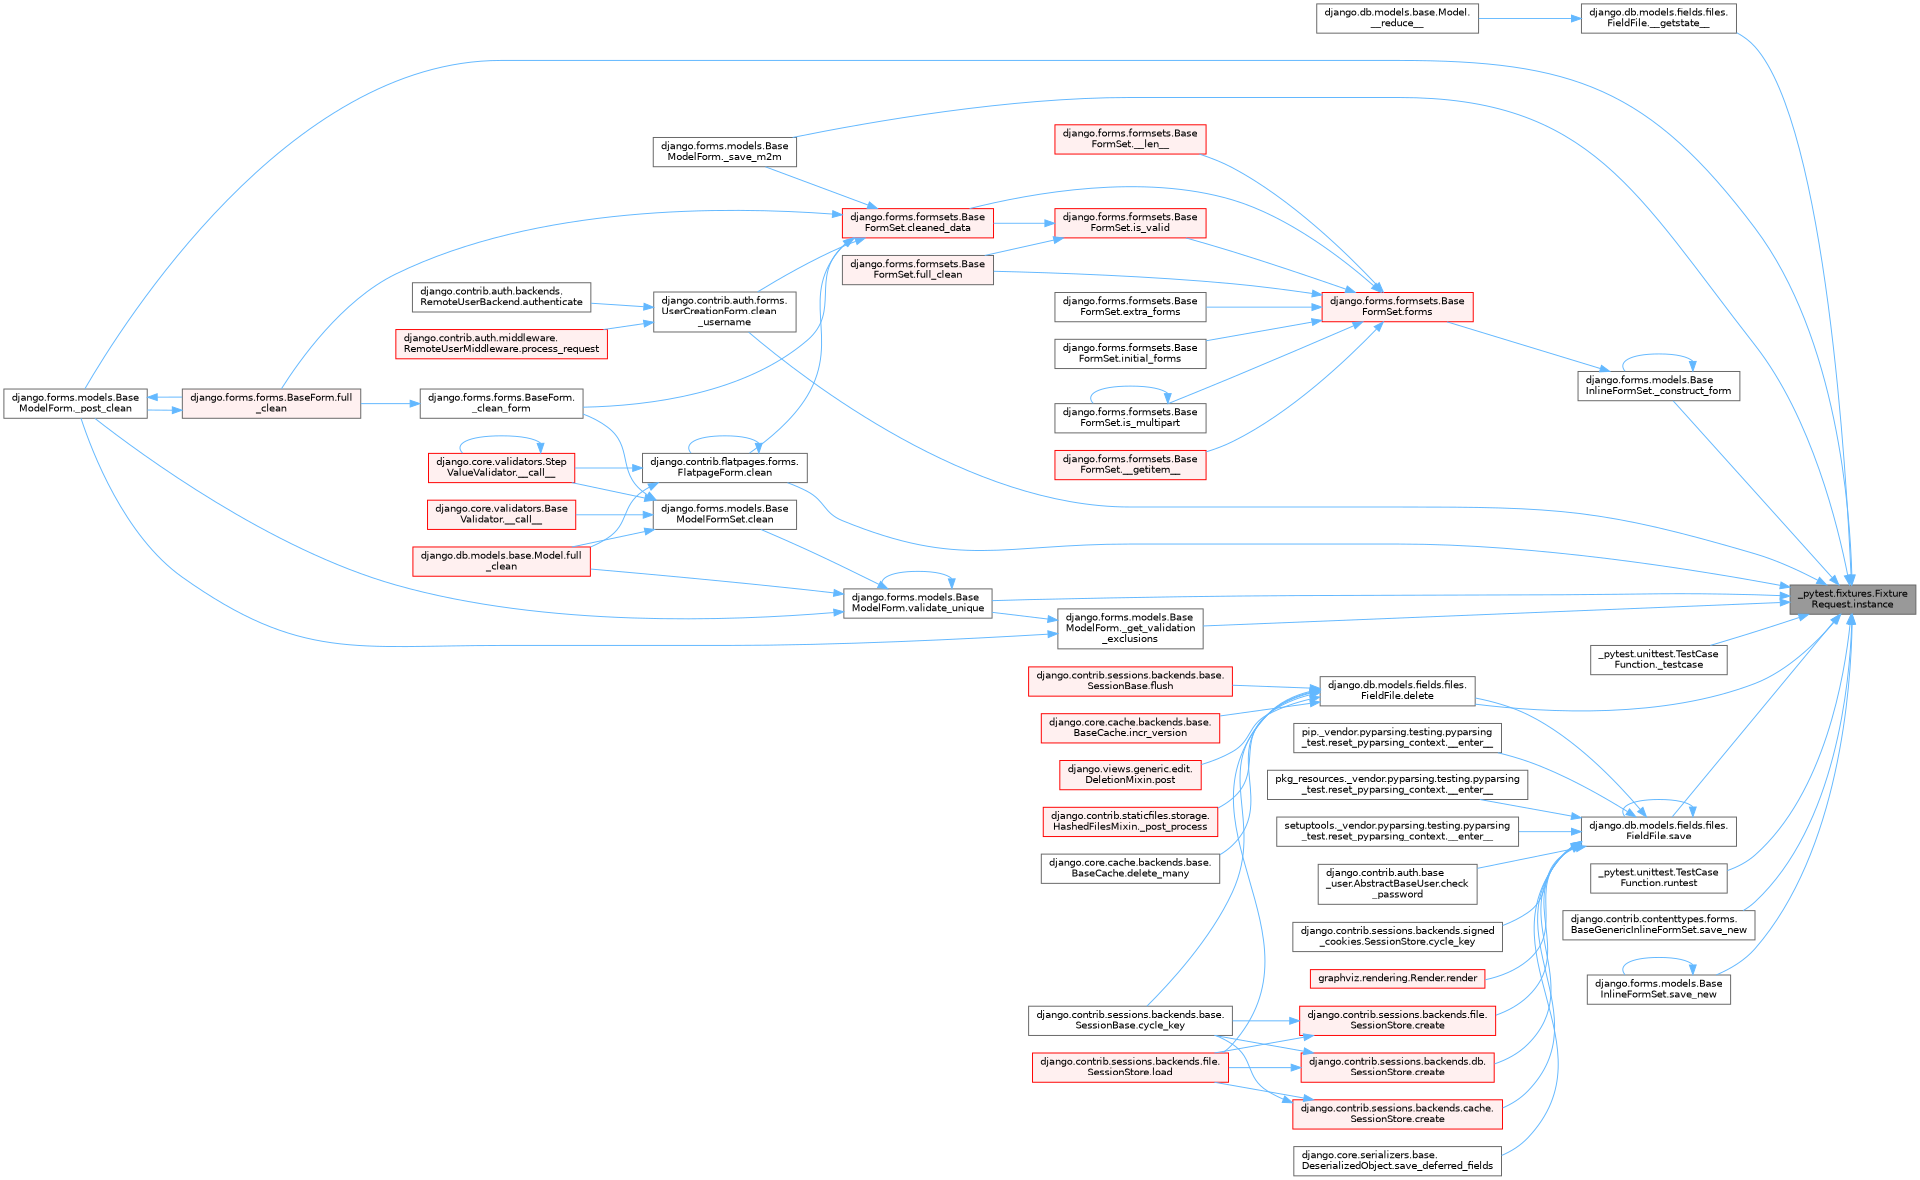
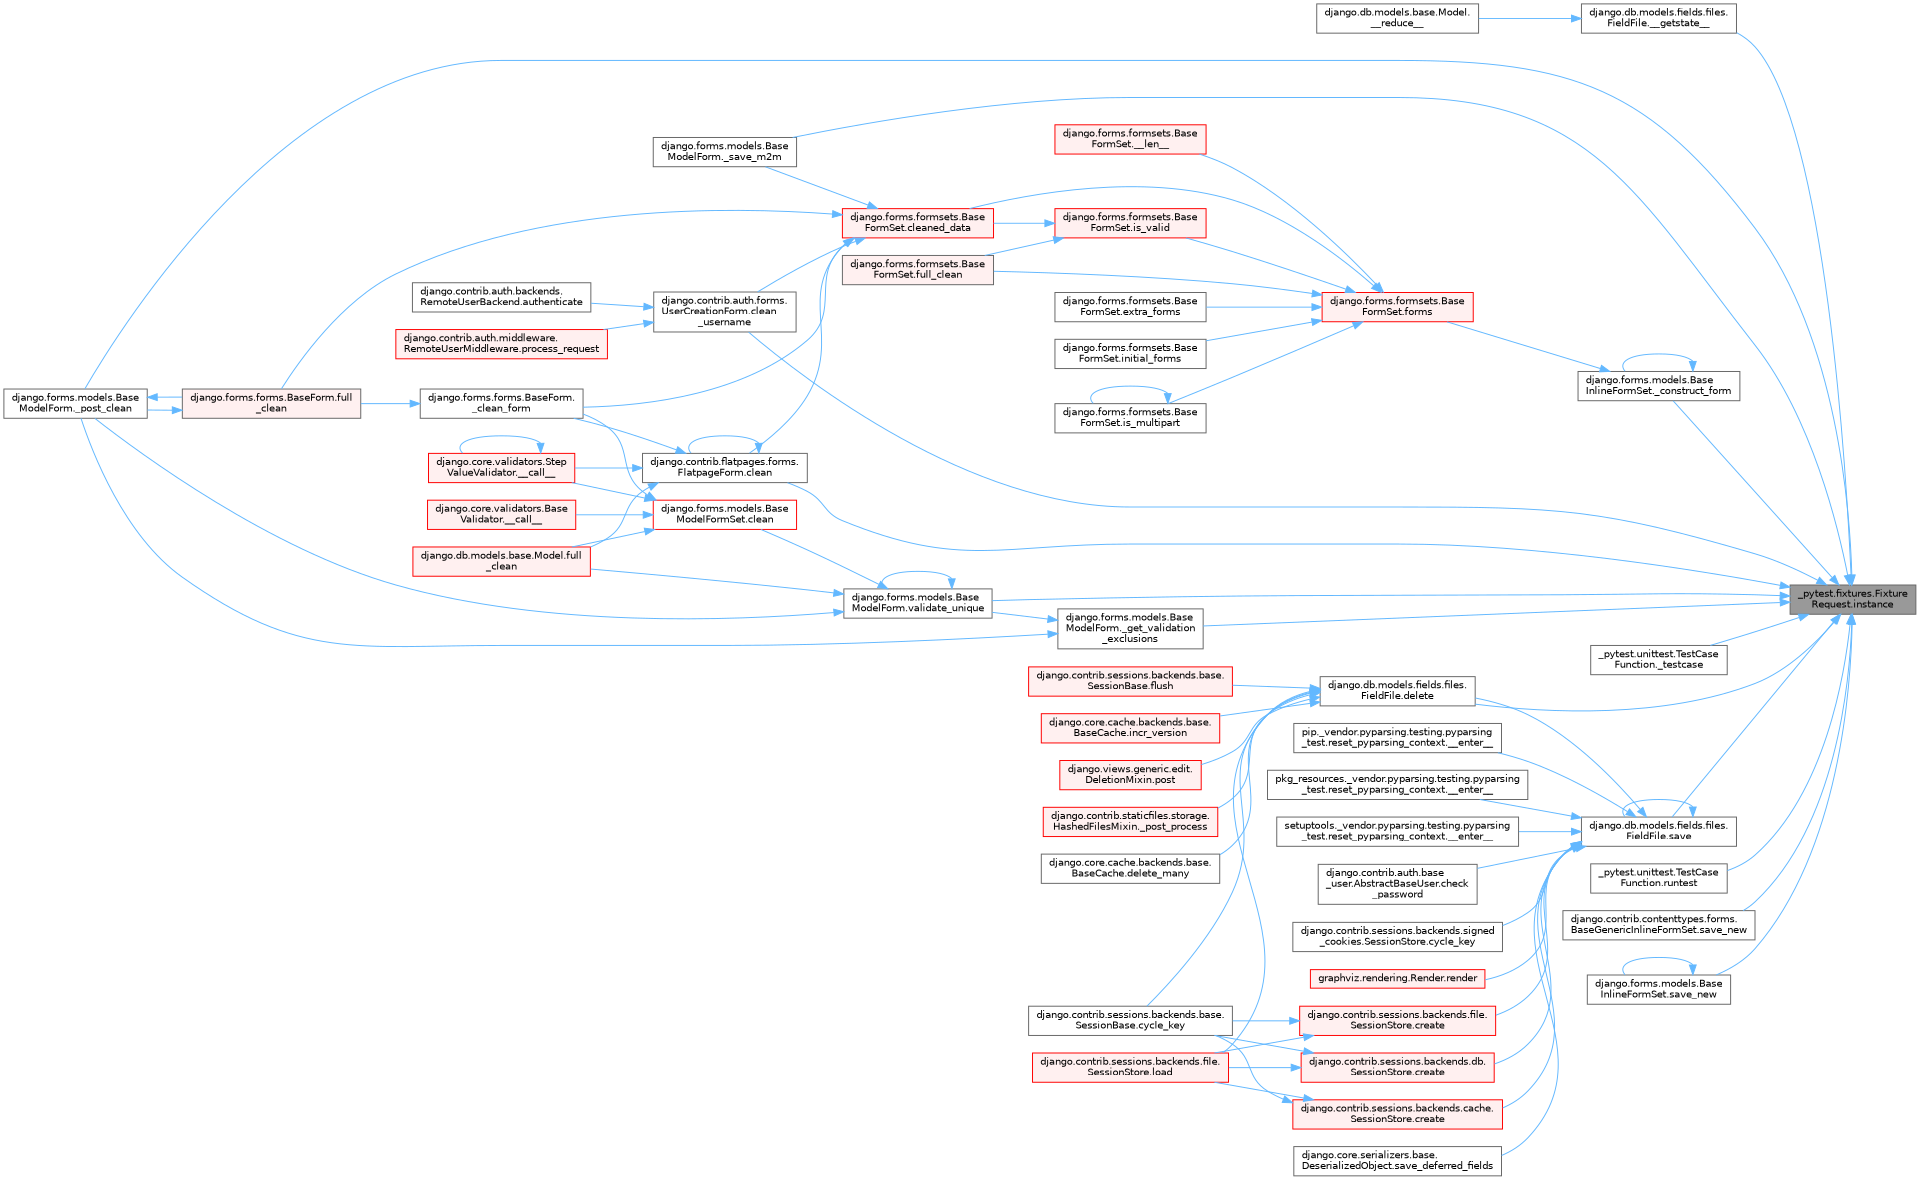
  digraph {
    rankdir=RL
    node [color=grey40 fillcolor=white fontname=Helvetica fontsize=10 shape=box style=filled]
    edge [color=steelblue1 dir=back fontname=Helvetica fontsize=10 labelfontname=Helvetica labelfontsize=10 style=solid]
    n1 [color=gray40 fillcolor=grey60 fontcolor=black height=0.2 label="_pytest.fixtures.Fixture\lRequest.instance" width=0.4]
    n2 [height=0.2 label="django.db.models.fields.files.\lFieldFile.__getstate__" width=0.4]
    n3 [height=0.2 label="django.forms.models.Base\lInlineFormSet._construct_form" width=0.4]
    n4 [height=0.2 label="django.forms.models.Base\lModelForm._post_clean" width=0.4]
    n5 [height=0.2 label="django.forms.models.Base\lModelForm._save_m2m" width=0.4]
    n6 [height=0.2 label="django.contrib.flatpages.forms.\lFlatpageForm.clean" width=0.4]
    n7 [height=0.2 label="django.contrib.auth.forms.\lUserCreationForm.clean\l_username" width=0.4]
    n8 [height=0.2 label="django.forms.models.Base\lModelForm._get_validation\l_exclusions" width=0.4]
    n9 [height=0.2 label="django.forms.models.Base\lModelForm.validate_unique" width=0.4]
    n10 [height=0.2 label="_pytest.unittest.TestCase\lFunction._testcase" width=0.4]
    n11 [height=0.2 label="django.db.models.fields.files.\lFieldFile.delete" width=0.4]
    n12 [height=0.2 label="_pytest.unittest.TestCase\lFunction.runtest" width=0.4]
    n13 [height=0.2 label="django.db.models.fields.files.\lFieldFile.save" width=0.4]
    n14 [height=0.2 label="django.contrib.contenttypes.forms.\lBaseGenericInlineFormSet.save_new" width=0.4]
    n15 [height=0.2 label="django.forms.models.Base\lInlineFormSet.save_new" width=0.4]
    n16 [height=0.2 label="django.db.models.base.Model.\l__reduce__" width=0.4]
    n17 [color=red fillcolor="#FFF0F0" height=0.2 label="django.forms.formsets.Base\lFormSet.forms" width=0.4]
    n18 [fillcolor="#FFF0F0" height=0.2 label="django.forms.forms.BaseForm.full\l_clean" width=0.4]
    n19 [height=0.2 label="django.forms.forms.BaseForm.\l_clean_form" width=0.4]
    n20 [color=red fillcolor="#FFF0F0" height=0.2 label="django.core.validators.Step\lValueValidator.__call__" width=0.4]
    n21 [color=red fillcolor="#FFF0F0" height=0.2 label="django.db.models.base.Model.full\l_clean" width=0.4]
    n22 [height=0.2 label="django.contrib.auth.backends.\lRemoteUserBackend.authenticate" width=0.4]
    n23 [color=red fillcolor="#FFF0F0" height=0.2 label="django.contrib.auth.middleware.\lRemoteUserMiddleware.process_request" width=0.4]
-   n24 [height=0.2 label="django.forms.models.Base\lModelFormSet.clean" width=0.4]
+   n24 [color=red height=0.2 label="django.forms.models.Base\lModelFormSet.clean" width=0.4]
    n25 [color=red fillcolor="#FFF0F0" height=0.2 label="django.contrib.staticfiles.storage.\lHashedFilesMixin._post_process" width=0.4]
    n26 [height=0.2 label="django.contrib.sessions.backends.base.\lSessionBase.cycle_key" width=0.4]
    n27 [height=0.2 label="django.core.cache.backends.base.\lBaseCache.delete_many" width=0.4]
    n28 [color=red fillcolor="#FFF0F0" height=0.2 label="django.contrib.sessions.backends.base.\lSessionBase.flush" width=0.4]
    n29 [color=red fillcolor="#FFF0F0" height=0.2 label="django.core.cache.backends.base.\lBaseCache.incr_version" width=0.4]
    n30 [color=red fillcolor="#FFF0F0" height=0.2 label="django.contrib.sessions.backends.file.\lSessionStore.load" width=0.4]
    n31 [color=red fillcolor="#FFF0F0" height=0.2 label="django.views.generic.edit.\lDeletionMixin.post" width=0.4]
    n32 [height=0.2 label="pip._vendor.pyparsing.testing.pyparsing\l_test.reset_pyparsing_context.__enter__" width=0.4]
    n33 [height=0.2 label="pkg_resources._vendor.pyparsing.testing.pyparsing\l_test.reset_pyparsing_context.__enter__" width=0.4]
    n34 [height=0.2 label="setuptools._vendor.pyparsing.testing.pyparsing\l_test.reset_pyparsing_context.__enter__" width=0.4]
    n35 [height=0.2 label="django.contrib.auth.base\l_user.AbstractBaseUser.check\l_password" width=0.4]
    n36 [color=red fillcolor="#FFF0F0" height=0.2 label="django.contrib.sessions.backends.cache.\lSessionStore.create" width=0.4]
    n37 [color=red fillcolor="#FFF0F0" height=0.2 label="django.contrib.sessions.backends.db.\lSessionStore.create" width=0.4]
    n38 [color=red fillcolor="#FFF0F0" height=0.2 label="django.contrib.sessions.backends.file.\lSessionStore.create" width=0.4]
    n39 [height=0.2 label="django.contrib.sessions.backends.signed\l_cookies.SessionStore.cycle_key" width=0.4]
    n40 [color=red fillcolor="#FFF0F0" height=0.2 label="graphviz.rendering.Render.render" width=0.4]
    n41 [height=0.2 label="django.core.serializers.base.\lDeserializedObject.save_deferred_fields" width=0.4]
-   n42 [color=red fillcolor="#FFF0F0" height=0.2 label="django.forms.formsets.Base\lFormSet.__getitem__" width=0.4]
    n43 [color=red fillcolor="#FFF0F0" height=0.2 label="django.forms.formsets.Base\lFormSet.__len__" width=0.4]
    n44 [color=red fillcolor="#FFF0F0" height=0.2 label="django.forms.formsets.Base\lFormSet.cleaned_data" width=0.4]
    n45 [height=0.2 label="django.forms.formsets.Base\lFormSet.extra_forms" width=0.4]
    n46 [fillcolor="#FFF0F0" height=0.2 label="django.forms.formsets.Base\lFormSet.full_clean" width=0.4]
    n47 [height=0.2 label="django.forms.formsets.Base\lFormSet.initial_forms" width=0.4]
    n48 [height=0.2 label="django.forms.formsets.Base\lFormSet.is_multipart" width=0.4]
    n49 [color=red fillcolor="#FFF0F0" height=0.2 label="django.forms.formsets.Base\lFormSet.is_valid" width=0.4]
    n50 [color=red fillcolor="#FFF0F0" height=0.2 label="django.core.validators.Base\lValidator.__call__" width=0.4]
    n1 -> n2
    n1 -> n3
    n1 -> n4
    n1 -> n5
    n1 -> n6
    n1 -> n7
    n1 -> n8
    n1 -> n9
    n1 -> n10
    n1 -> n11
    n1 -> n12
    n1 -> n13
    n1 -> n14
    n1 -> n15
    n2 -> n16
    n3 -> n3
    n3 -> n17
    n4 -> n18
    n6 -> n6
+   n6 -> n19
    n6 -> n20
    n6 -> n21
    n7 -> n22
    n7 -> n23
    n8 -> n4
    n8 -> n9
    n9 -> n4
    n9 -> n9
    n9 -> n21
    n9 -> n24
    n11 -> n25
    n11 -> n26
    n11 -> n27
    n11 -> n28
    n11 -> n29
    n11 -> n30
    n11 -> n31
    n13 -> n11
    n13 -> n13
    n13 -> n32
    n13 -> n33
    n13 -> n34
    n13 -> n35
    n13 -> n36
    n13 -> n37
    n13 -> n38
    n13 -> n39
    n13 -> n40
    n13 -> n41
    n15 -> n15
-   n17 -> n42
    n17 -> n43
    n17 -> n44
    n17 -> n45
    n17 -> n46
    n17 -> n47
    n17 -> n48
    n17 -> n49
    n18 -> n4
    n19 -> n18
    n20 -> n20
    n24 -> n19
    n24 -> n20
    n24 -> n21
    n24 -> n50
    n36 -> n26
    n36 -> n30
    n37 -> n26
    n37 -> n30
    n38 -> n26
    n38 -> n30
    n44 -> n5
    n44 -> n6
    n44 -> n7
    n44 -> n18
    n44 -> n19
    n48 -> n48
    n49 -> n44
    n49 -> n46
  }
